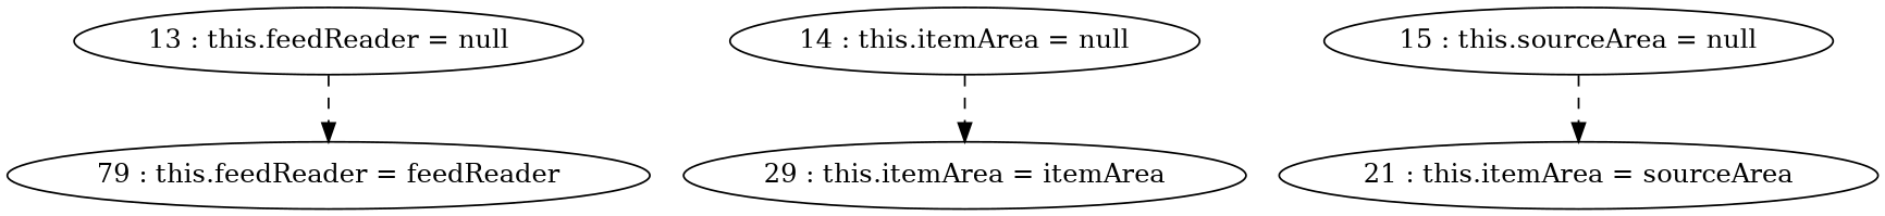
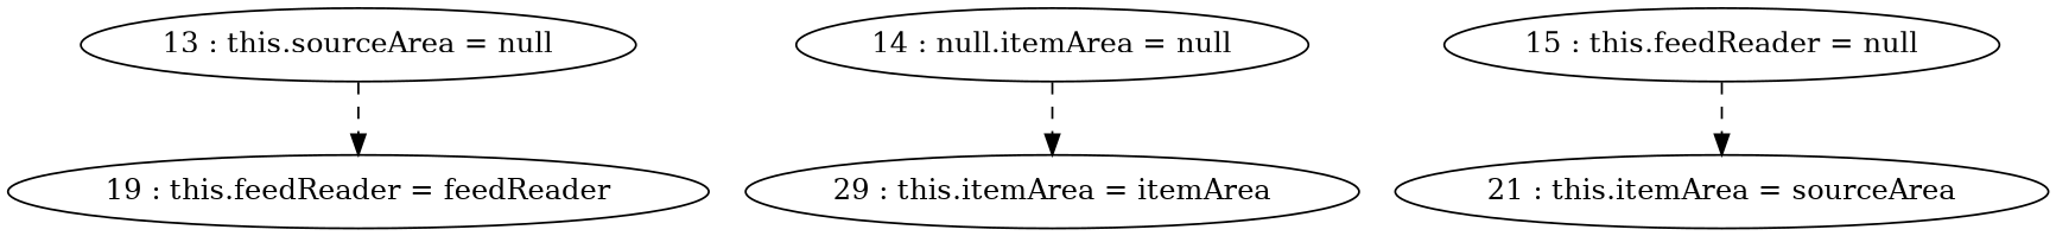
  digraph {
    edge [style=dashed]
-   "13 : this.feedReader = null"
-   "19 : this.feedReader = feedReader" [label="79 : this.feedReader = feedReader"]
+   "13 : this.feedReader = null" [label="13 : this.sourceArea = null"]
+   "19 : this.feedReader = feedReader"
    n3 [label="29 : this.itemArea = itemArea"]
-   "14 : this.itemArea = null"
+   "14 : this.itemArea = null" [label="14 : null.itemArea = null"]
    n5 [label="21 : this.itemArea = sourceArea"]
-   "15 : this.sourceArea = null"
+   "15 : this.sourceArea = null" [label="15 : this.feedReader = null"]
    "13 : this.feedReader = null" -> "19 : this.feedReader = feedReader"
    "14 : this.itemArea = null" -> n3
    "15 : this.sourceArea = null" -> n5
  }
